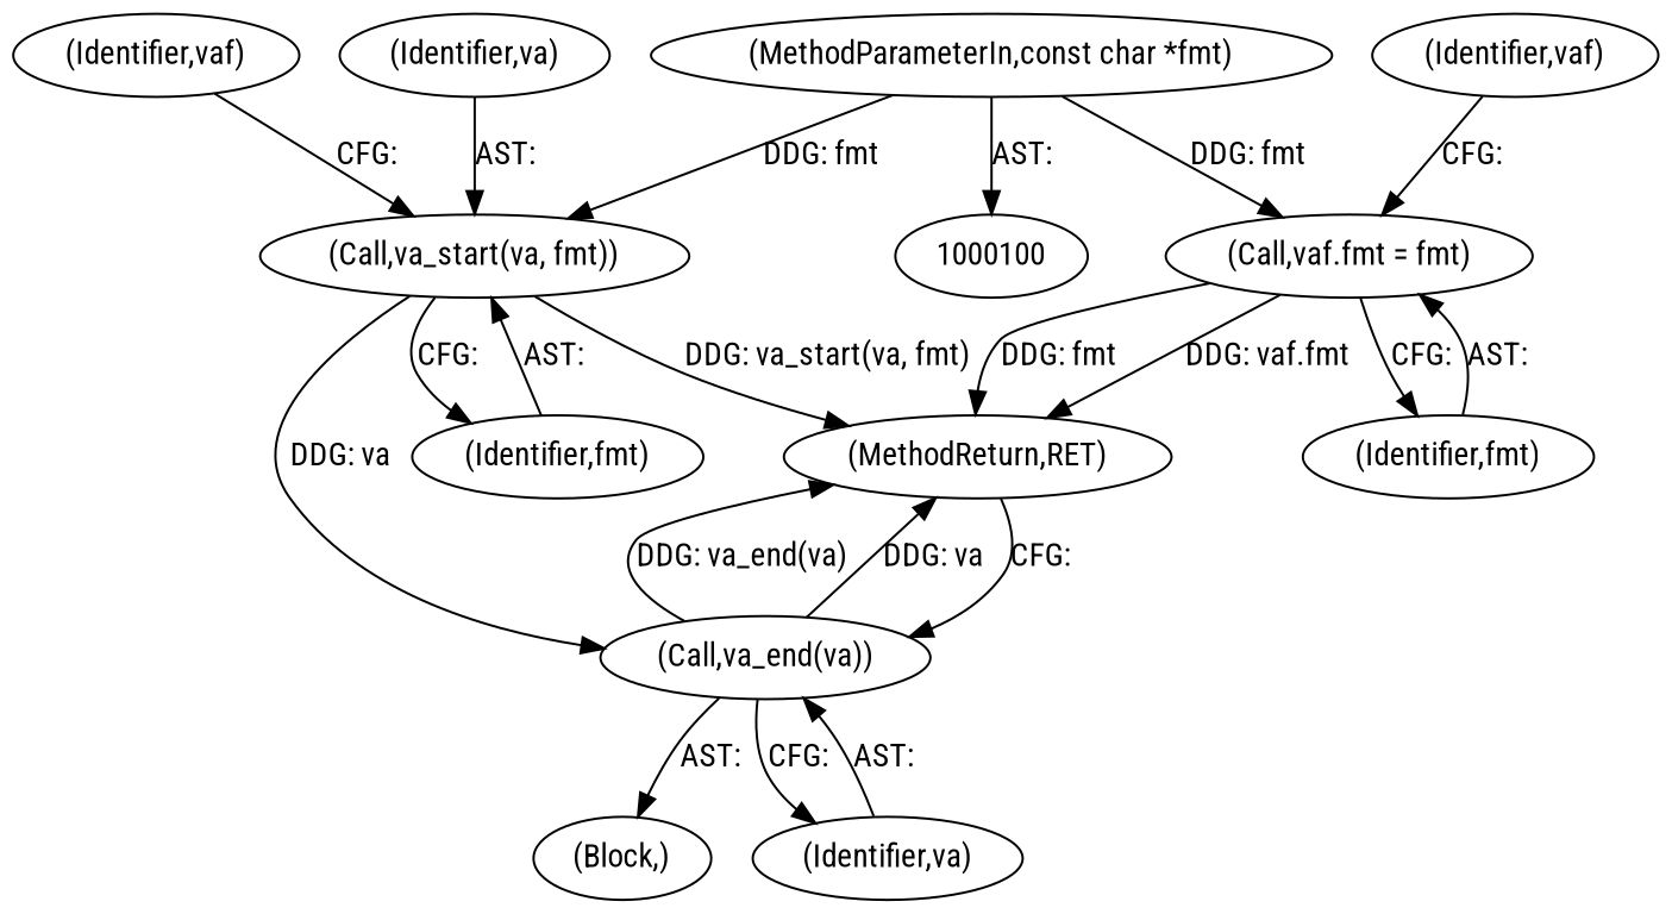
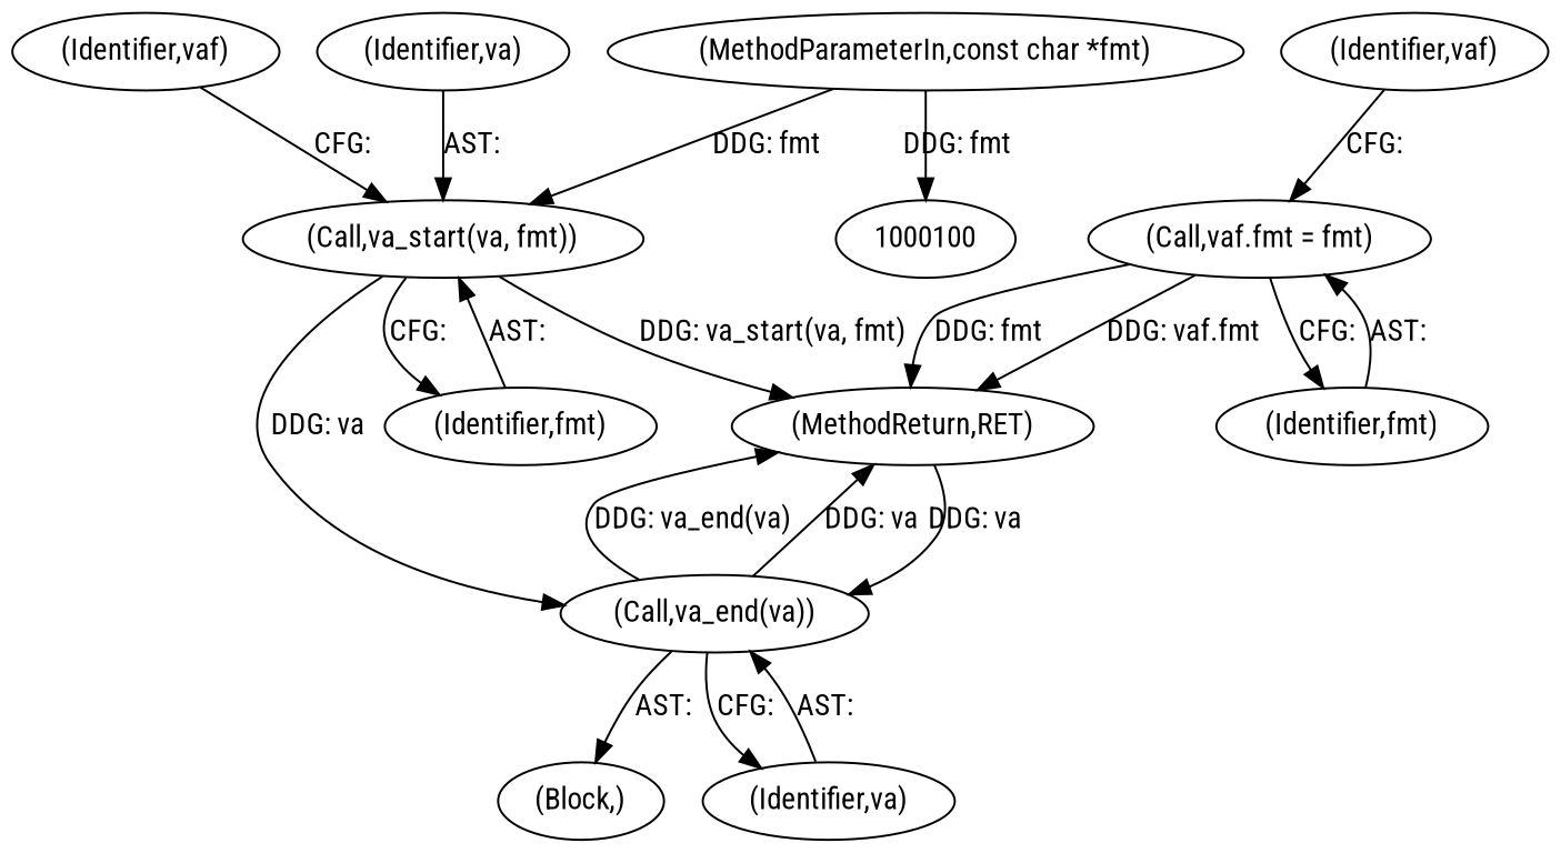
  digraph {
    fontname="Roboto Condensed"
    node [fontname="Roboto Condensed"]
    edge [fontname="Roboto Condensed"]
    n1 [label="(MethodParameterIn,const char *fmt)"]
    n2 [label="(Call,va_start(va, fmt))"]
    n3 [label="(Call,vaf.fmt = fmt)"]
    1000100
    n5 [label="(MethodReturn,RET)"]
    n6 [label="(Call,va_end(va))"]
    n7 [label="(Identifier,fmt)"]
    n8 [label="(Identifier,fmt)"]
    n9 [label="(Block,)"]
    n10 [label="(Identifier,va)"]
    n11 [label="(Identifier,vaf)"]
    n12 [label="(Identifier,va)"]
    n13 [label="(Identifier,vaf)"]
    n1 -> n2 [label="DDG: fmt"]
-   n1 -> n3 [label="DDG: fmt"]
-   n1 -> 1000100 [label="AST: "]
+   n1 -> 1000100 [label="DDG: fmt"]
    n2 -> n5 [label="DDG: va_start(va, fmt)"]
    n2 -> n6 [label="DDG: va"]
    n2 -> n7 [label="CFG: "]
    n3 -> n5 [label="DDG: fmt"]
    n3 -> n5 [label="DDG: vaf.fmt"]
    n3 -> n8 [label="CFG: "]
-   n5 -> n6 [label="CFG: "]
+   n5 -> n6 [label="DDG: va"]
    n6 -> n5 [label="DDG: va_end(va)"]
    n6 -> n5 [label="DDG: va"]
    n6 -> n9 [label="AST: "]
    n6 -> n10 [label="CFG: "]
    n7 -> n2 [label="AST: "]
    n8 -> n3 [label="AST: "]
    n10 -> n6 [label="AST: "]
    n11 -> n2 [label="CFG: "]
    n12 -> n2 [label="AST: "]
    n13 -> n3 [label="CFG: "]
  }
